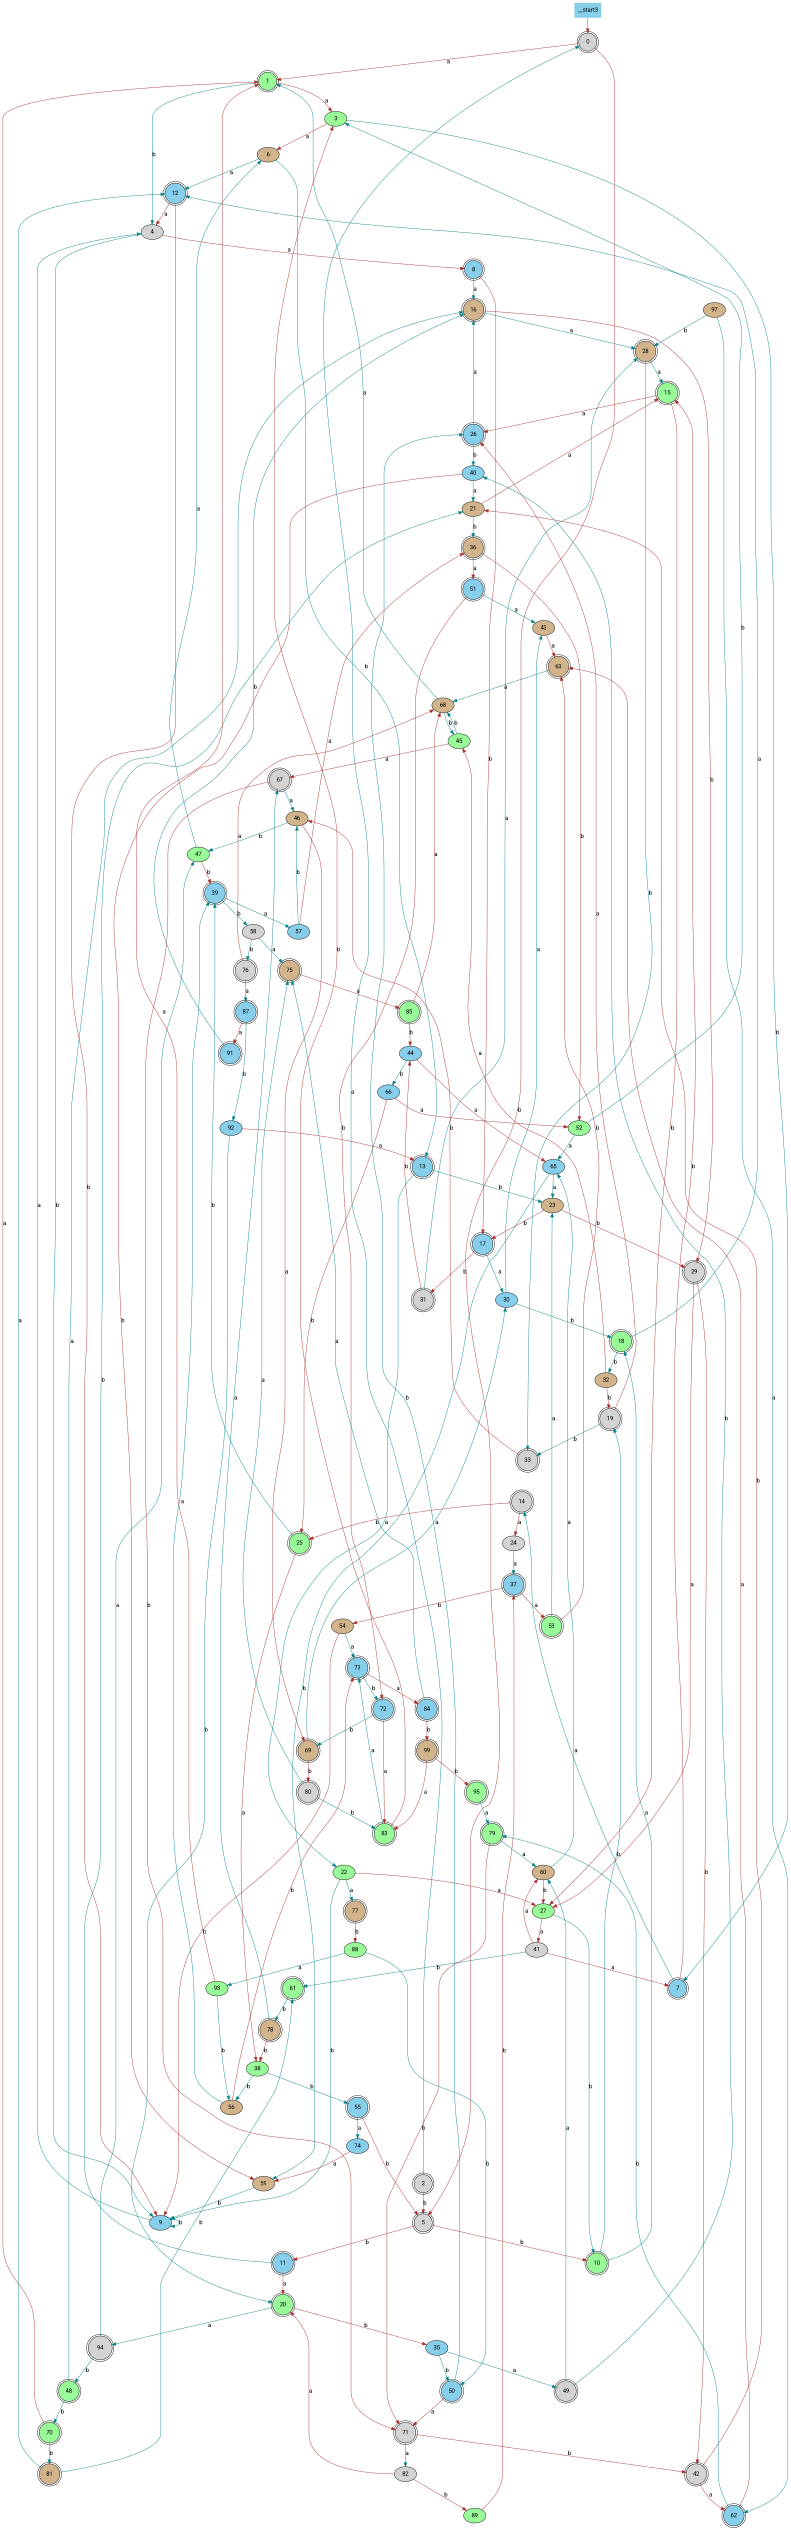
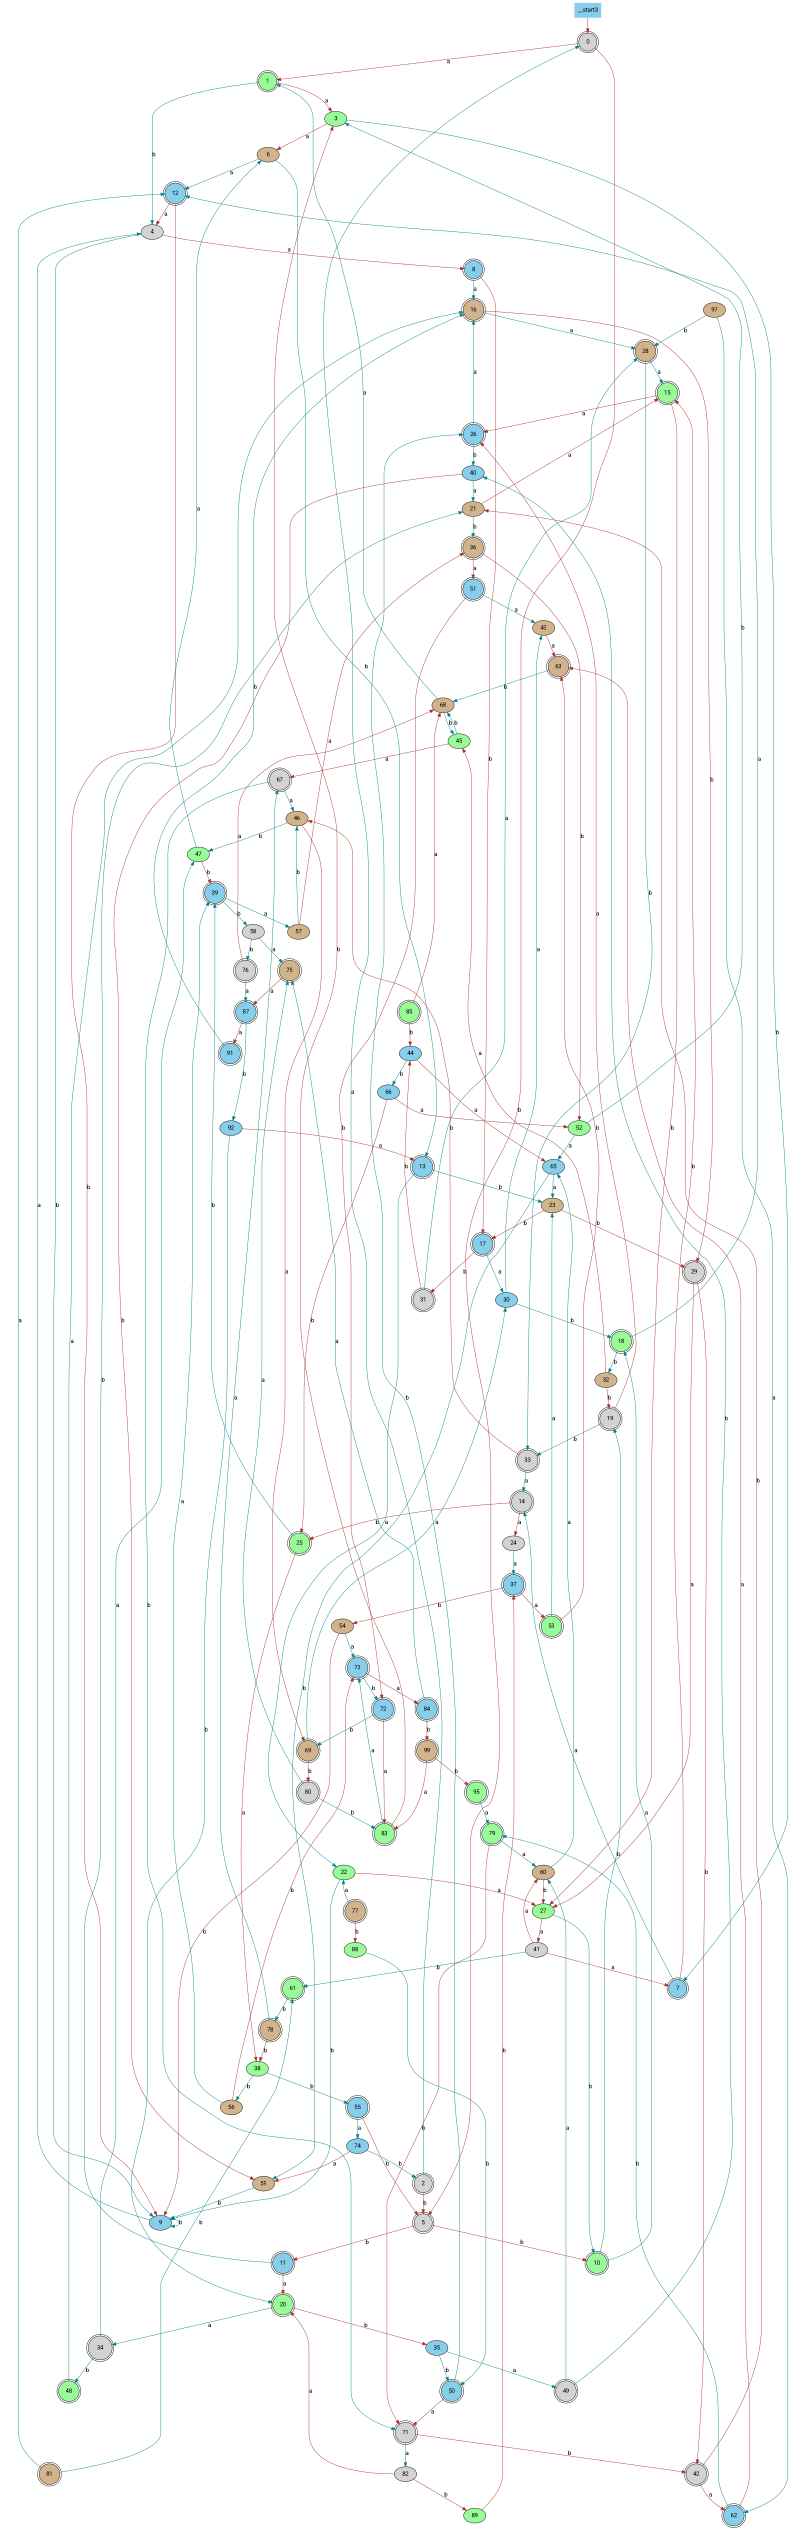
  digraph {
    fontname=Roboto
    node [fillcolor=skyblue fontname=Roboto shape=doublecircle style=filled]
    edge [color=teal fontname=Roboto]
    n1 [label=__start3 shape=none]
    0 [fillcolor=lightgrey]
    1 [fillcolor=palegreen]
    5 [fillcolor=lightgrey]
    3 [fillcolor=palegreen shape=""]
    4 [fillcolor=lightgrey shape=""]
    2 [fillcolor=lightgrey]
    6 [fillcolor=tan shape=""]
    7
    8
    9 [shape=""]
    10 [fillcolor=palegreen]
    11
    12
    13
    14 [fillcolor=lightgrey]
    15 [fillcolor=palegreen]
    16 [fillcolor=tan]
    17
    18 [fillcolor=palegreen]
    19 [fillcolor=lightgrey]
    20 [fillcolor=palegreen]
    21 [fillcolor=tan shape=""]
    22 [fillcolor=palegreen shape=""]
    23 [fillcolor=tan shape=""]
    24 [fillcolor=lightgrey shape=""]
    25 [fillcolor=palegreen]
    26
    27 [fillcolor=palegreen shape=""]
    28 [fillcolor=tan]
    29 [fillcolor=lightgrey]
    30 [shape=""]
    31 [fillcolor=lightgrey]
    32 [fillcolor=tan shape=""]
    33 [fillcolor=lightgrey]
-   34 [fillcolor=lightgrey label=94]
+   34 [fillcolor=lightgrey]
    35 [shape=""]
    36 [fillcolor=tan]
    37
    38 [fillcolor=palegreen shape=""]
    39
    40 [shape=""]
    41 [fillcolor=lightgrey shape=""]
    42 [fillcolor=lightgrey]
    43 [fillcolor=tan shape=""]
    44 [shape=""]
    45 [fillcolor=palegreen shape=""]
    46 [fillcolor=tan shape=""]
    47 [fillcolor=palegreen shape=""]
    48 [fillcolor=palegreen]
    49 [fillcolor=lightgrey]
    50
    51
    52 [fillcolor=palegreen shape=""]
    53 [fillcolor=palegreen]
    54 [fillcolor=tan shape=""]
    55
    56 [fillcolor=tan shape=""]
-   57 [shape=""]
+   57 [fillcolor=tan shape=""]
    58 [fillcolor=lightgrey shape=""]
    59 [fillcolor=tan shape=""]
    60 [fillcolor=tan shape=""]
    61 [fillcolor=palegreen]
    62
    63 [fillcolor=tan]
    65 [shape=""]
    66 [shape=""]
    67 [fillcolor=lightgrey]
    68 [fillcolor=tan shape=""]
    69 [fillcolor=tan]
-   70 [fillcolor=palegreen]
    71 [fillcolor=lightgrey]
    72
    73
    74 [shape=""]
    75 [fillcolor=tan]
    76 [fillcolor=lightgrey]
    78 [fillcolor=tan]
    79 [fillcolor=palegreen]
    80 [fillcolor=lightgrey]
    81 [fillcolor=tan]
    82 [fillcolor=lightgrey shape=""]
    83 [fillcolor=palegreen]
    84
    85 [fillcolor=palegreen]
    87
    77 [fillcolor=tan]
    88 [fillcolor=palegreen shape=""]
    89 [fillcolor=palegreen shape=""]
    n90 [fillcolor=tan label=99]
    91
    92 [shape=""]
-   93 [fillcolor=palegreen shape=""]
    95 [fillcolor=palegreen]
    97 [fillcolor=tan shape=""]
    n1 -> 0 [color=brown]
    0 -> 1 [color=brown label=a]
    0 -> 5 [color=brown label=b]
    1 -> 3 [color=brown label=a]
    1 -> 4 [label=b]
    5 -> 10 [color=brown label=b]
    5 -> 11 [color=brown label=b]
    3 -> 6 [color=brown label=a]
    3 -> 7 [label=b]
    4 -> 8 [color=brown label=a]
    4 -> 9 [label=b]
    2 -> 0 [label=a]
    2 -> 5 [color=brown label=b]
    6 -> 12 [label=a]
    6 -> 13 [label=b]
    7 -> 14 [label=a]
    7 -> 15 [color=brown label=b]
    8 -> 16 [label=a]
    8 -> 17 [color=brown label=b]
    9 -> 4 [label=a]
    9 -> 9 [label=b]
    10 -> 18 [label=a]
    10 -> 19 [label=b]
    11 -> 20 [color=brown label=a]
    11 -> 21 [label=b]
    12 -> 4 [color=brown label=a]
    12 -> 9 [color=brown label=b]
    13 -> 22 [label=a]
    13 -> 23 [label=b]
    14 -> 24 [color=brown label=a]
    14 -> 25 [color=brown label=b]
    15 -> 26 [color=brown label=a]
    15 -> 27 [color=brown label=b]
    16 -> 28 [label=a]
    16 -> 29 [color=brown label=b]
    17 -> 30 [label=a]
    17 -> 31 [color=brown label=b]
    18 -> 12 [label=a]
    18 -> 32 [label=b]
    19 -> 26 [color=brown label=a]
    19 -> 33 [label=b]
    20 -> 34 [label=a]
    20 -> 35 [color=brown label=b]
    21 -> 15 [color=brown label=a]
    21 -> 36 [label=b]
    22 -> 9 [label=b]
    22 -> 27 [color=brown label=a]
    23 -> 17 [color=brown label=b]
    23 -> 29 [color=brown label=b]
    24 -> 37 [label=a]
    25 -> 38 [color=brown label=a]
    25 -> 39 [label=b]
    26 -> 16 [label=a]
    26 -> 40 [label=b]
    27 -> 10 [label=b]
    27 -> 41 [color=brown label=a]
    28 -> 15 [label=a]
    28 -> 33 [label=b]
    29 -> 27 [color=brown label=a]
    29 -> 42 [color=brown label=b]
    30 -> 18 [label=b]
    30 -> 43 [label=a]
    31 -> 28 [label=a]
    31 -> 44 [color=brown label=b]
    32 -> 19 [color=brown label=b]
    32 -> 45 [color=brown label=a]
+   33 -> 14 [label=a]
    33 -> 46 [color=brown label=b]
    34 -> 47 [label=a]
    34 -> 48 [label=b]
    35 -> 49 [label=a]
    35 -> 50 [label=b]
    36 -> 51 [color=brown label=a]
    36 -> 52 [color=brown label=b]
    37 -> 53 [color=brown label=a]
    37 -> 54 [color=brown label=b]
    38 -> 55 [label=b]
    38 -> 56 [label=b]
    39 -> 57 [label=a]
    39 -> 58 [label=b]
    40 -> 21 [label=a]
    40 -> 59 [color=brown label=b]
    41 -> 7 [color=brown label=a]
    41 -> 60 [color=brown label=a]
    41 -> 61 [label=b]
    42 -> 21 [color=brown label=b]
    42 -> 62 [color=brown label=a]
    43 -> 63 [color=brown label=a]
    44 -> 65 [color=brown label=a]
    44 -> 66 [label=b]
    45 -> 67 [color=brown label=a]
    45 -> 68 [label=b]
    46 -> 47 [label=b]
    46 -> 69 [color=brown label=a]
    47 -> 6 [label=a]
    47 -> 39 [color=brown label=b]
    48 -> 16 [label=a]
-   48 -> 70 [label=b]
    49 -> 40 [label=b]
    49 -> 60 [label=a]
    50 -> 26 [label=b]
    50 -> 71 [color=brown label=a]
    51 -> 43 [label=a]
    51 -> 72 [color=brown label=b]
    52 -> 3 [label=b]
    52 -> 65 [label=a]
    53 -> 23 [label=a]
    53 -> 63 [color=brown label=b]
    54 -> 9 [color=brown label=b]
    54 -> 73 [label=a]
    55 -> 5 [color=brown label=b]
    55 -> 74 [label=a]
    56 -> 39 [label=a]
    56 -> 73 [color=brown label=b]
    57 -> 36 [color=brown label=a]
    57 -> 46 [label=b]
    58 -> 75 [label=a]
    58 -> 76 [label=b]
    59 -> 9 [label=b]
    60 -> 27 [color=brown label=b]
    60 -> 65 [label=a]
    61 -> 78 [label=b]
    62 -> 63 [color=brown label=a]
    62 -> 79 [label=b]
-   63 -> 68 [label=a]
+   63 -> 68 [label=b]
    65 -> 23 [label=a]
    65 -> 59 [label=b]
    66 -> 25 [color=brown label=b]
    66 -> 52 [color=brown label=a]
    67 -> 46 [label=a]
-   67 -> 71 [color=brown label=b]
+   67 -> 71 [label=b]
    68 -> 1 [label=a]
    68 -> 45 [label=b]
    69 -> 30 [label=a]
    69 -> 80 [color=brown label=b]
-   70 -> 1 [color=brown label=a]
-   70 -> 81 [label=b]
    71 -> 42 [color=brown label=b]
    71 -> 82 [label=a]
    72 -> 69 [label=b]
    72 -> 83 [color=brown label=a]
    73 -> 72 [label=b]
    73 -> 84 [color=brown label=a]
+   74 -> 2 [label=b]
    74 -> 59 [color=brown label=a]
-   75 -> 85 [color=brown label=a]
+   75 -> 87 [color=brown label=a]
    76 -> 68 [color=brown label=a]
    76 -> 87 [label=a]
    78 -> 38 [color=brown label=b]
    78 -> 67 [label=a]
    79 -> 60 [label=a]
    79 -> 71 [color=brown label=b]
    80 -> 75 [label=a]
    80 -> 83 [label=b]
    81 -> 12 [label=a]
    81 -> 61 [label=b]
    82 -> 20 [color=brown label=a]
    82 -> 89 [color=brown label=b]
    83 -> 3 [color=brown label=b]
    83 -> 73 [label=a]
    84 -> 75 [label=a]
    84 -> n90 [color=brown label=b]
    85 -> 44 [color=brown label=b]
    85 -> 68 [color=brown label=a]
    87 -> 91 [color=brown label=a]
    87 -> 92 [label=b]
-   22 -> 77 [label=a]
+   77 -> 22 [label=a]
    77 -> 88 [color=brown label=b]
    88 -> 50 [label=b]
-   88 -> 93 [label=a]
    89 -> 37 [color=brown label=b]
    n90 -> 83 [color=brown label=a]
    n90 -> 95 [color=brown label=b]
    91 -> 16 [label=b]
    92 -> 13 [color=brown label=a]
    92 -> 20 [label=b]
-   93 -> 1 [color=brown label=a]
-   93 -> 56 [label=b]
    95 -> 79 [label=a]
    97 -> 28 [label=b]
    97 -> 62 [label=a]
  }
